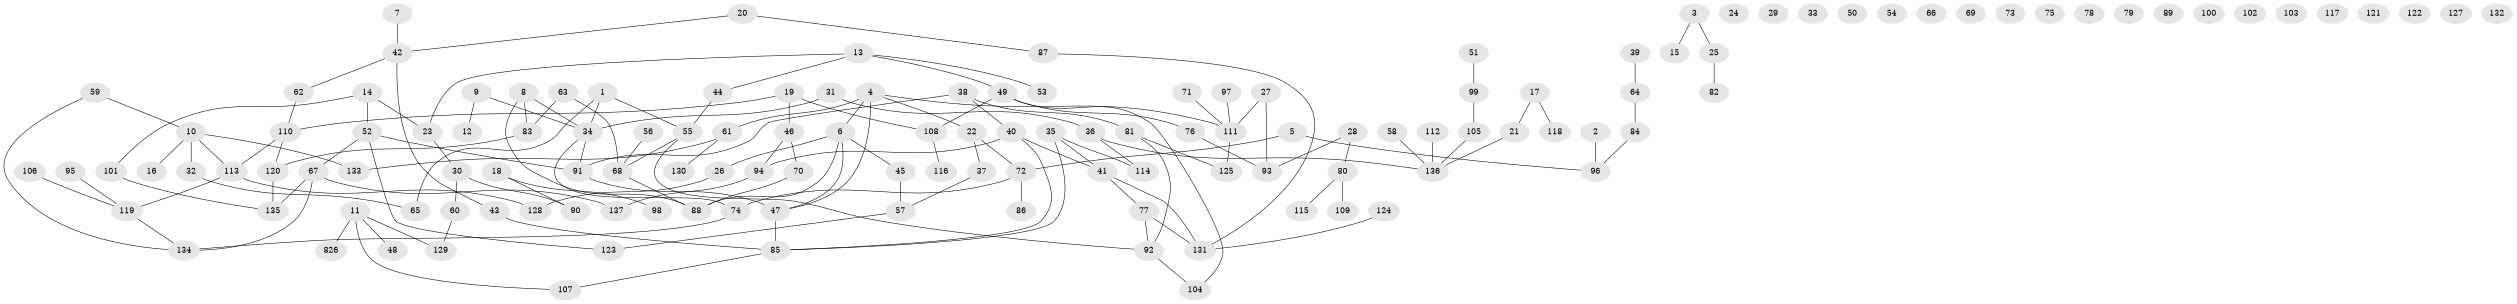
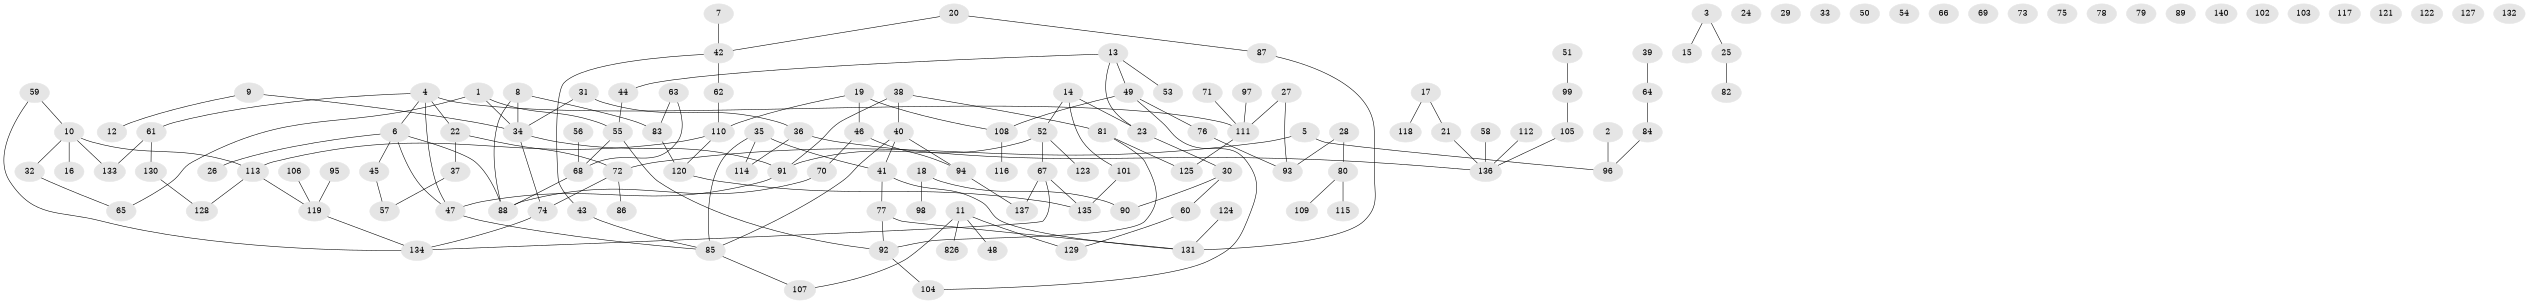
  graph {
    fontname="DejaVu Serif"
    node [color=gray90 fontname="DejaVu Serif" style=filled]
    edge [fontname="DejaVu Serif"]
    1
    34
    55
    65
    74
    91
    68
    92
    2
    96
    3
    15
    25
    82
    4
    6
    22
    47
    61
    111
    26
    45
    88
    72
    37
    85
    133
    130
    125
    5
    86
    128
    57
    7
    42
    43
    62
    8
    83
    120
    9
    12
    10
    16
    32
    113
    119
    11
    48
    107
    n51 [label=826]
    129
    13
    23
    44
    49
    53
    30
    108
    76
    104
    14
    52
    101
    67
    123
    135
    17
    21
    118
    136
    18
    90
    98
    19
    46
    110
    94
    70
    116
    20
    87
    131
    60
    24
    27
    93
    28
    80
    109
    115
    29
    31
    36
    114
    33
    134
    35
    41
    77
    38
    40
    81
    39
    64
    84
    137
    50
    51
    99
    105
    54
    56
    58
    59
    63
    66
    69
    71
    73
    75
    78
    79
    89
    95
    97
-   100
+   100 [label=140]
    102
    103
    106
    112
    117
    121
    122
    124
    127
    132
    1 -- 34
    1 -- 55
    1 -- 65
    34 -- 74
    34 -- 91
    55 -- 68
    55 -- 92
    74 -- 134
    91 -- 47
    68 -- 88
    92 -- 104
    2 -- 96
    3 -- 15
    3 -- 25
    25 -- 82
    4 -- 6
    4 -- 22
    4 -- 47
    4 -- 61
    4 -- 111
    6 -- 47
    6 -- 26
    6 -- 45
    6 -- 88
    22 -- 72
    22 -- 37
    47 -- 85
    61 -- 133
    61 -- 130
    111 -- 125
-   26 -- 128
+   130 -- 128
    45 -- 57
    72 -- 74
    72 -- 86
    37 -- 57
    85 -- 107
    5 -- 96
    5 -- 72
-   57 -- 123
    7 -- 42
    42 -- 43
    42 -- 62
    43 -- 85
    62 -- 110
    8 -- 34
    8 -- 88
    8 -- 83
    83 -- 120
    120 -- 135
    9 -- 34
    9 -- 12
    10 -- 133
    10 -- 16
    10 -- 32
    10 -- 113
    32 -- 65
    113 -- 128
    113 -- 119
    119 -- 134
    11 -- 48
    11 -- 107
    11 -- n51
    11 -- 129
    13 -- 23
    13 -- 44
    13 -- 49
    13 -- 53
    23 -- 30
    44 -- 55
    49 -- 108
    49 -- 76
    49 -- 104
    30 -- 90
    30 -- 60
    108 -- 116
    76 -- 93
    14 -- 23
    14 -- 52
    14 -- 101
    52 -- 91
    52 -- 67
    52 -- 123
    101 -- 135
    67 -- 135
    67 -- 134
    67 -- 137
    17 -- 21
    17 -- 118
    21 -- 136
    18 -- 90
    18 -- 98
    19 -- 108
    19 -- 46
    19 -- 110
    46 -- 94
    46 -- 70
    110 -- 120
    110 -- 113
    94 -- 137
    70 -- 88
    20 -- 42
    20 -- 87
    87 -- 131
    60 -- 129
    27 -- 111
    27 -- 93
    28 -- 93
    28 -- 80
    80 -- 109
    80 -- 115
    31 -- 34
    31 -- 36
    36 -- 136
    36 -- 114
    35 -- 85
    35 -- 114
    35 -- 41
    41 -- 131
    41 -- 77
    77 -- 92
    77 -- 131
    38 -- 91
    38 -- 40
    38 -- 81
    40 -- 85
    40 -- 94
    40 -- 41
    81 -- 92
    81 -- 125
    39 -- 64
    64 -- 84
    84 -- 96
    51 -- 99
    99 -- 105
    105 -- 136
    56 -- 68
    58 -- 136
    59 -- 10
    59 -- 134
    63 -- 68
    63 -- 83
    71 -- 111
    95 -- 119
    97 -- 111
    106 -- 119
    112 -- 136
    124 -- 131
  }
